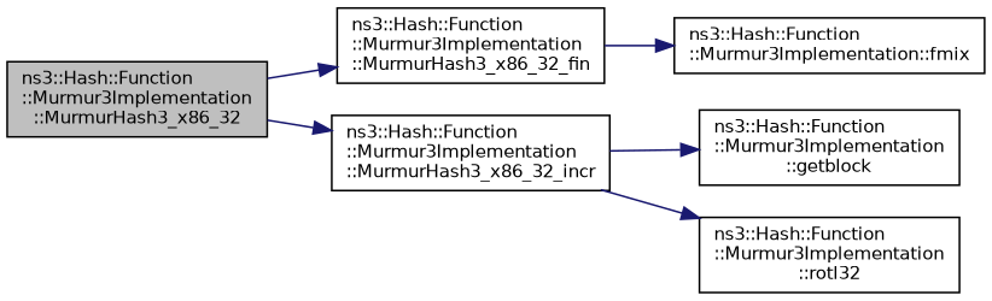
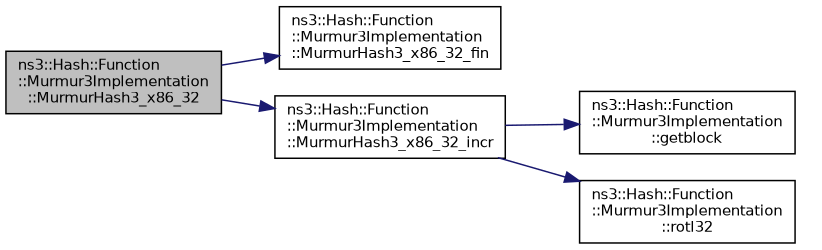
  digraph {
    rankdir=LR
    node [color=black fillcolor=white fontname=Helvetica fontsize=10 shape=record style=filled]
    edge [color=midnightblue fontname=Helvetica fontsize=10 labelfontname=Helvetica labelfontsize=10 style=solid]
    n1 [fillcolor=grey75 fontcolor=black height=0.2 label="ns3::Hash::Function\l::Murmur3Implementation\l::MurmurHash3_x86_32" width=0.4]
    n2 [height=0.2 label="ns3::Hash::Function\l::Murmur3Implementation\l::MurmurHash3_x86_32_fin" width=0.4]
    n3 [height=0.2 label="ns3::Hash::Function\l::Murmur3Implementation\l::MurmurHash3_x86_32_incr" width=0.4]
-   n4 [height=0.2 label="ns3::Hash::Function\l::Murmur3Implementation::fmix" width=0.4]
    n5 [height=0.2 label="ns3::Hash::Function\l::Murmur3Implementation\l::getblock" width=0.4]
    n6 [height=0.2 label="ns3::Hash::Function\l::Murmur3Implementation\l::rotl32" width=0.4]
    n1 -> n2
    n1 -> n3
-   n2 -> n4
    n3 -> n5
    n3 -> n6
  }
